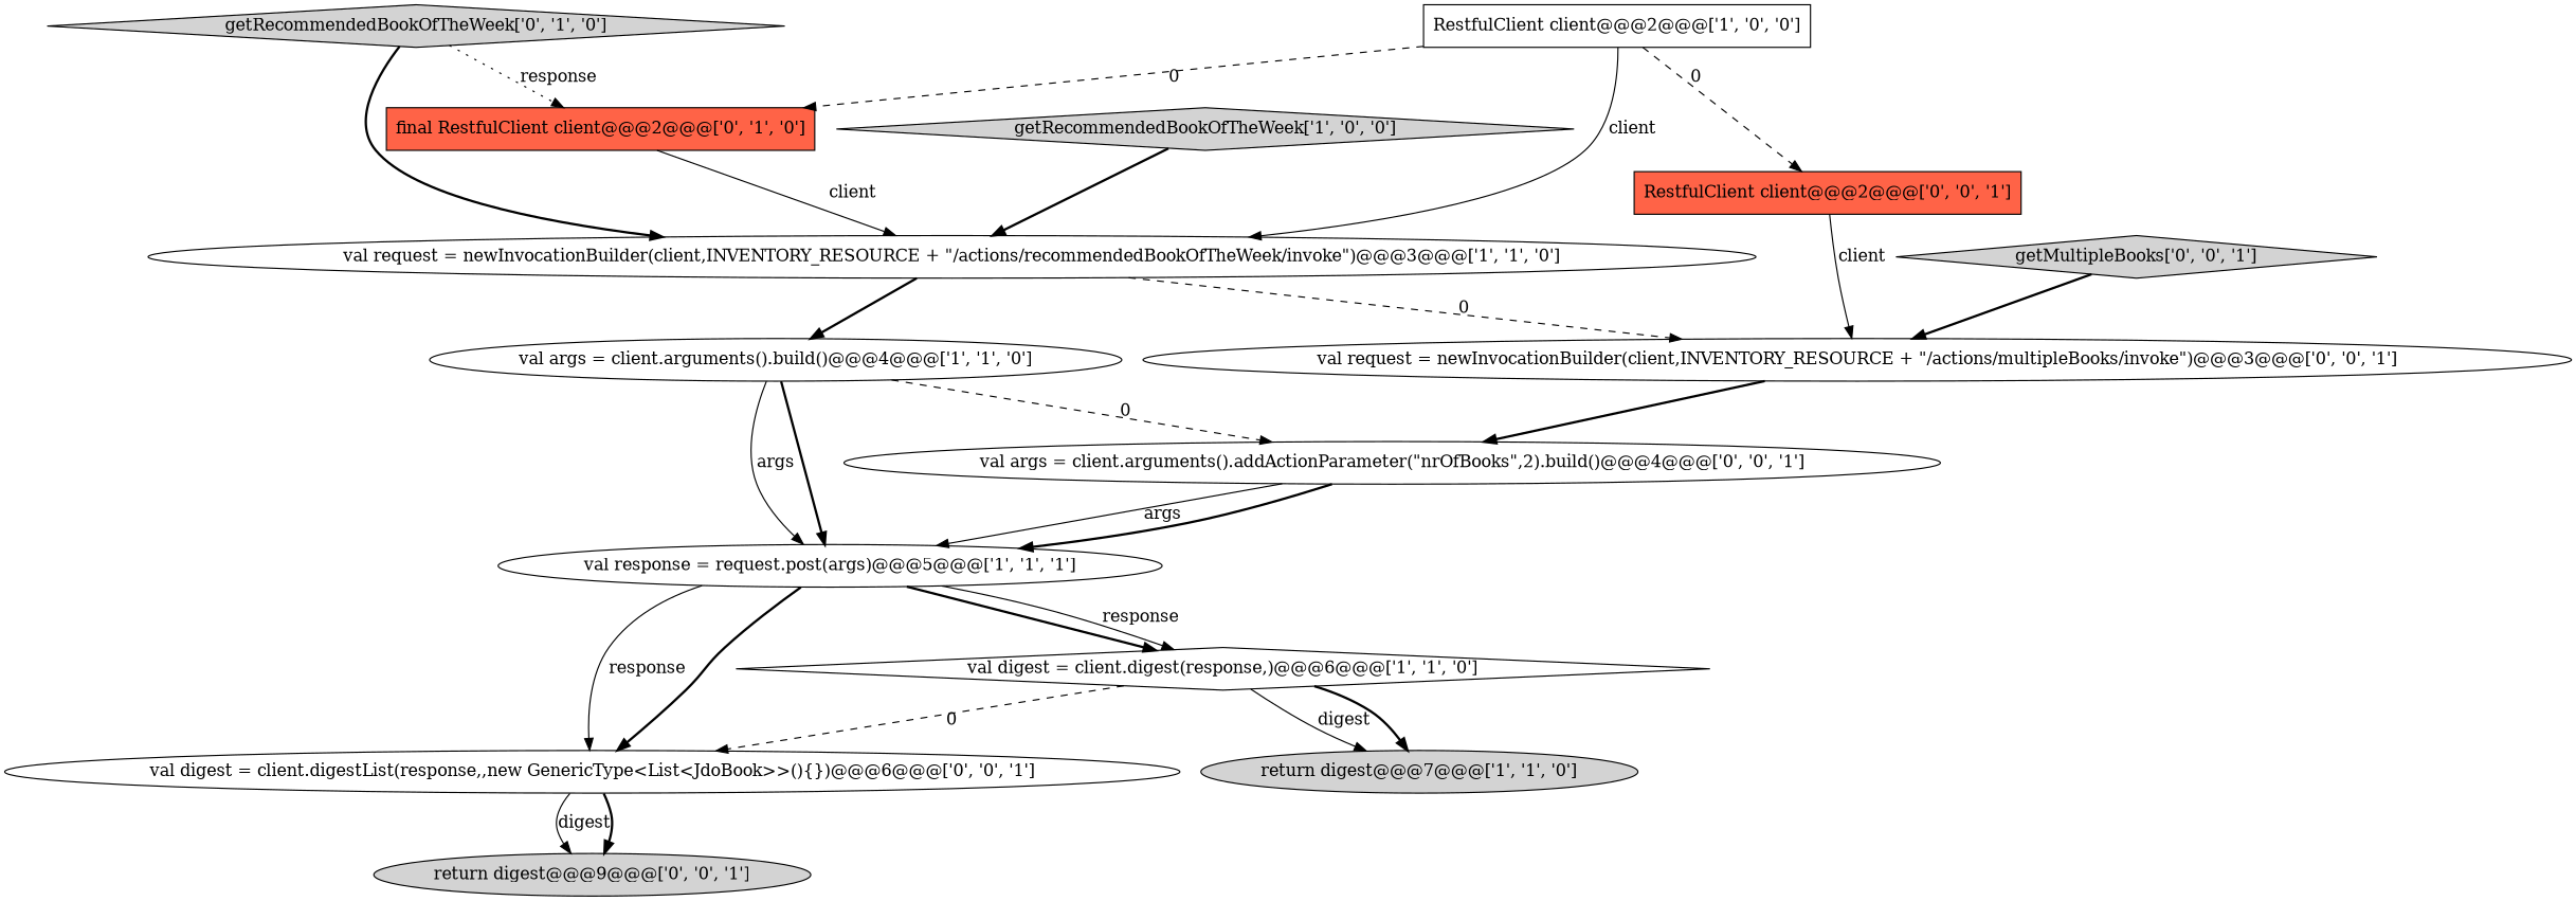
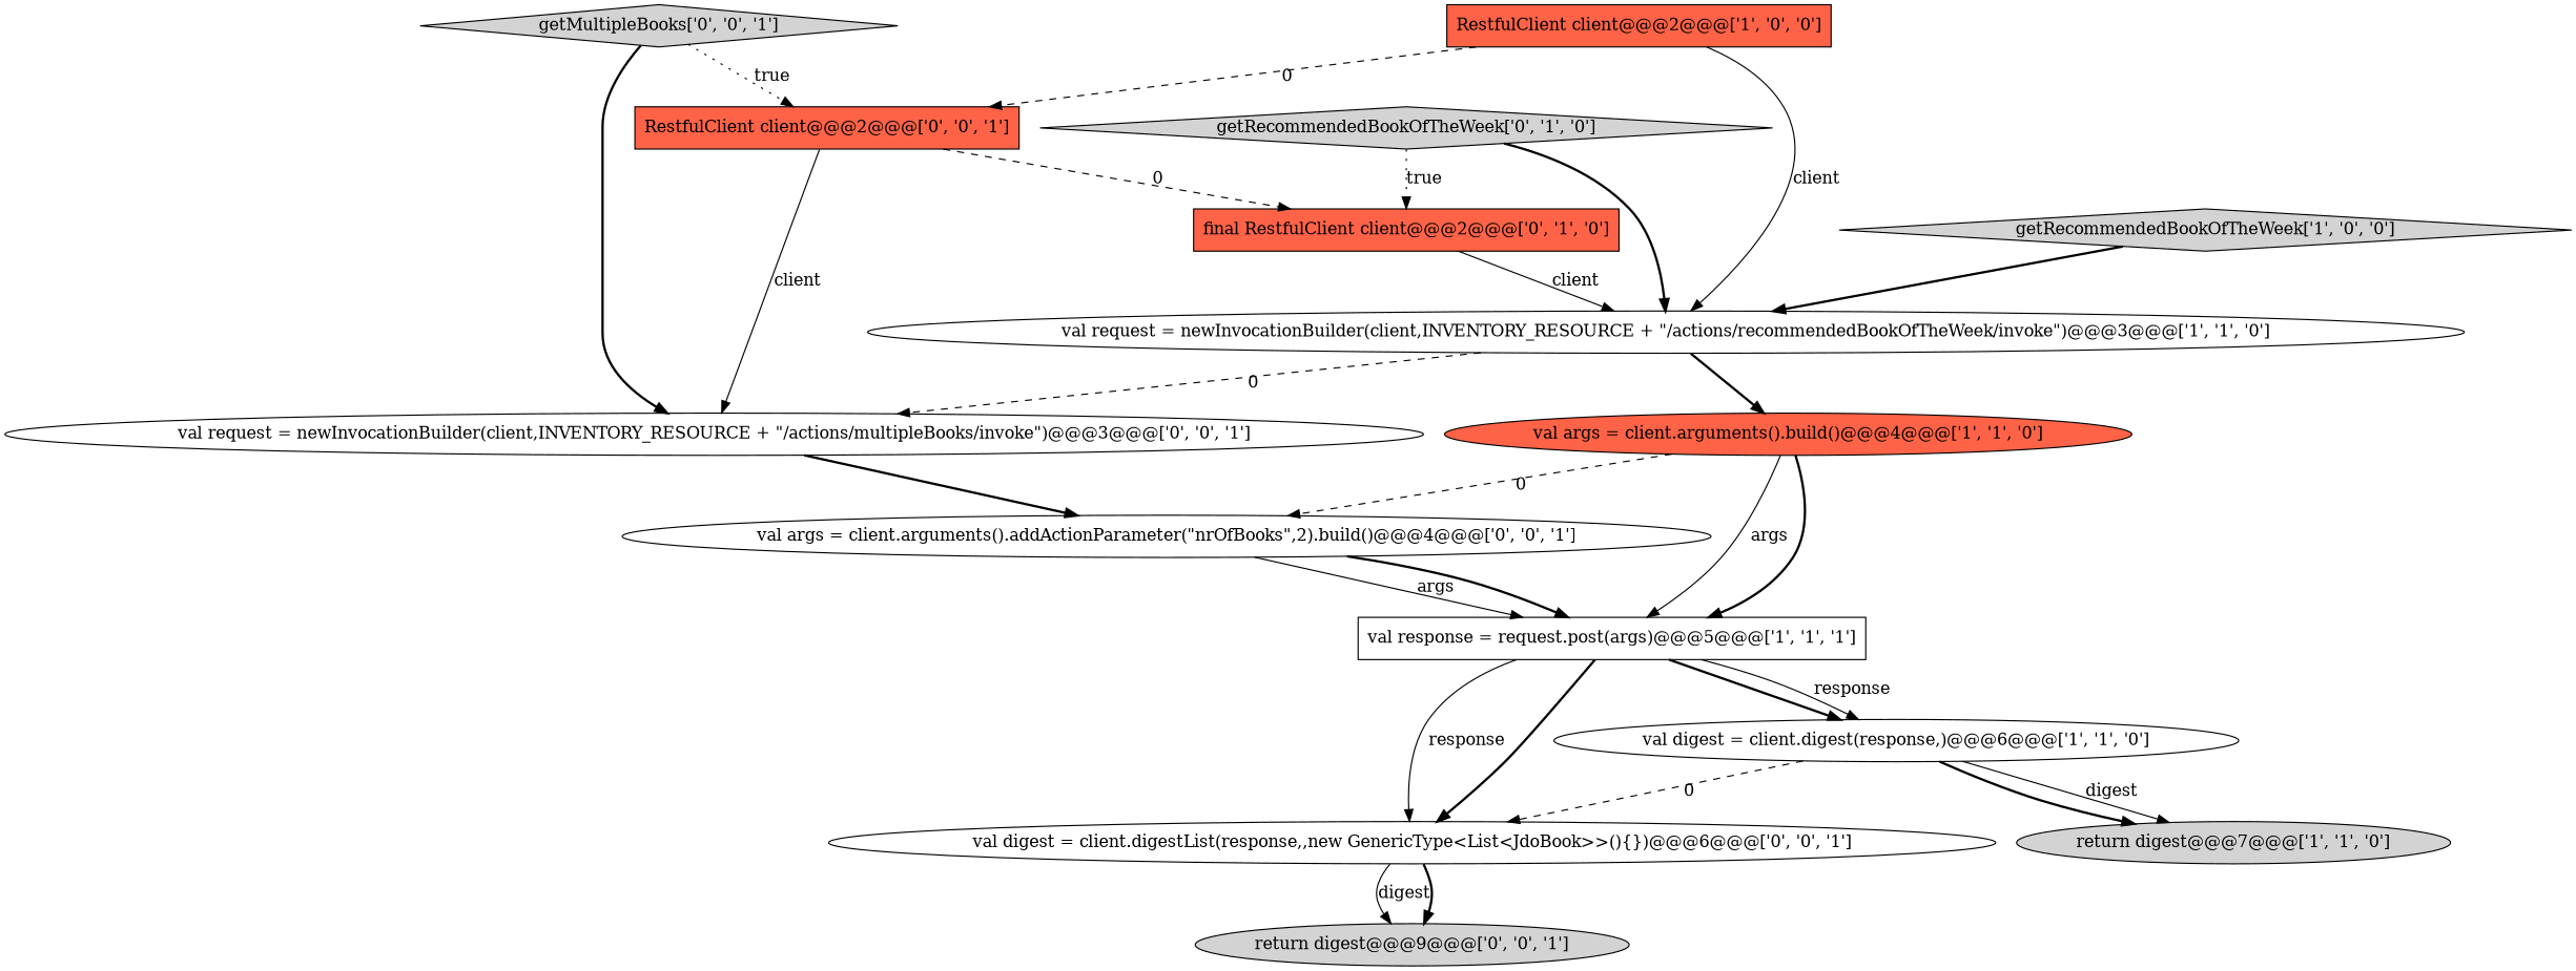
  digraph {
    node [fillcolor=white shape=ellipse style=filled]
    edge [style=bold]
    n1 [fillcolor=lightgray label="getRecommendedBookOfTheWeek['0', '1', '0']" shape=diamond]
    n2 [fillcolor=tomato label="final RestfulClient client@@@2@@@['0', '1', '0']" shape=box]
    n3 [label="val request = newInvocationBuilder(client,INVENTORY_RESOURCE + \"/actions/recommendedBookOfTheWeek/invoke\")@@@3@@@['1', '1', '0']"]
-   n4 [label="val args = client.arguments().build()@@@4@@@['1', '1', '0']"]
+   n4 [fillcolor=tomato label="val args = client.arguments().build()@@@4@@@['1', '1', '0']"]
    n5 [label="val request = newInvocationBuilder(client,INVENTORY_RESOURCE + \"/actions/multipleBooks/invoke\")@@@3@@@['0', '0', '1']"]
-   n6 [label="val response = request.post(args)@@@5@@@['1', '1', '1']"]
+   n6 [label="val response = request.post(args)@@@5@@@['1', '1', '1']" shape=box]
    n7 [label="val args = client.arguments().addActionParameter(\"nrOfBooks\",2).build()@@@4@@@['0', '0', '1']"]
-   n8 [label="val digest = client.digest(response,)@@@6@@@['1', '1', '0']" shape=diamond]
+   n8 [label="val digest = client.digest(response,)@@@6@@@['1', '1', '0']"]
    n9 [label="val digest = client.digestList(response,,new GenericType<List<JdoBook>>(){})@@@6@@@['0', '0', '1']"]
    n10 [fillcolor=lightgray label="return digest@@@7@@@['1', '1', '0']"]
    n11 [fillcolor=lightgray label="return digest@@@9@@@['0', '0', '1']"]
    n12 [fillcolor=tomato label="RestfulClient client@@@2@@@['0', '0', '1']" shape=box]
    n13 [fillcolor=lightgray label="getMultipleBooks['0', '0', '1']" shape=diamond]
    n14 [fillcolor=lightgray label="getRecommendedBookOfTheWeek['1', '0', '0']" shape=diamond]
-   n15 [label="RestfulClient client@@@2@@@['1', '0', '0']" shape=box]
-   n1 -> n2 [label=response style=dotted]
+   n15 [fillcolor=tomato label="RestfulClient client@@@2@@@['1', '0', '0']" shape=box]
+   n1 -> n2 [label=true style=dotted]
    n1 -> n3
    n2 -> n3 [label=client style=solid]
    n3 -> n4
    n3 -> n5 [label=0 style=dashed]
    n4 -> n6 [label=args style=solid]
    n4 -> n6
    n4 -> n7 [label=0 style=dashed]
    n5 -> n7
    n6 -> n8
    n6 -> n8 [label=response style=solid]
    n6 -> n9 [label=response style=solid]
    n6 -> n9
    n7 -> n6 [label=args style=solid]
    n7 -> n6
    n8 -> n9 [label=0 style=dashed]
    n8 -> n10 [label=digest style=solid]
    n8 -> n10
    n9 -> n11 [label=digest style=solid]
    n9 -> n11
    n12 -> n5 [label=client style=solid]
    n13 -> n5
+   n13 -> n12 [label=true style=dotted]
    n14 -> n3
-   n15 -> n2 [label=0 style=dashed]
+   n12 -> n2 [label=0 style=dashed]
    n15 -> n3 [label=client style=solid]
    n15 -> n12 [label=0 style=dashed]
  }
